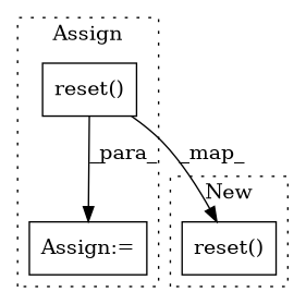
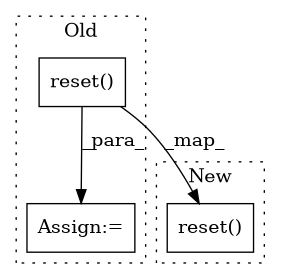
  digraph {
    node [a=75 l=11 shape=box]
    n1 [label="reset()" s=3754]
    n2 [a=68 l=3 label="Assign:=" s=3751]
    n3 [label="reset()" s=3504]
    subgraph cluster_1 {
-     label=Assign
+     label=Old
      style=dotted
      n1
      n2
    }
    subgraph cluster_2 {
      label=New
      style=dotted
      n3
    }
    n1 -> n2 [label=_para_]
    n1 -> n3 [label=_map_]
  }
